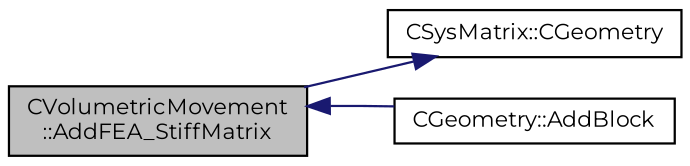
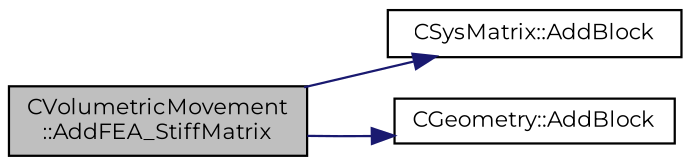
  digraph {
    fontname=Montserrat
    rankdir=LR
    node [color=black fillcolor=white fontname=Montserrat fontsize=10 shape=record style=filled]
    edge [color=midnightblue fontname=Montserrat fontsize=10 labelfontname=Helvetica labelfontsize=10 style=solid]
    n1 [fillcolor=grey75 fontcolor=black height=0.2 label="CVolumetricMovement\l::AddFEA_StiffMatrix" width=0.4]
-   n2 [height=0.2 label="CSysMatrix::CGeometry" width=0.4]
+   n2 [height=0.2 label="CSysMatrix::AddBlock" width=0.4]
    n3 [height=0.2 label="CGeometry::AddBlock" width=0.4]
    n1 -> n2
-   n3 -> n1
+   n1 -> n3
  }
